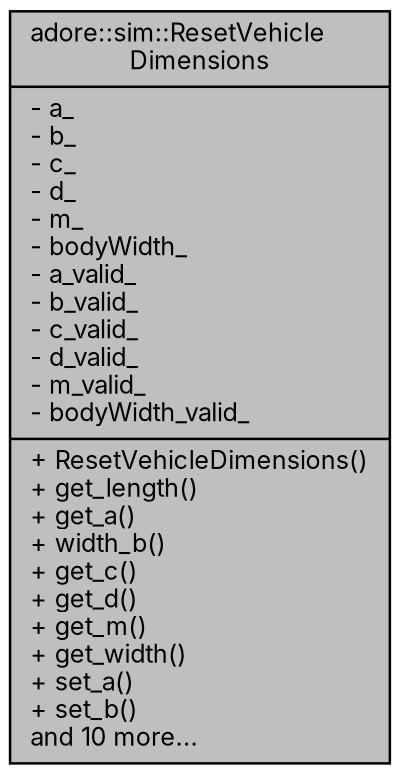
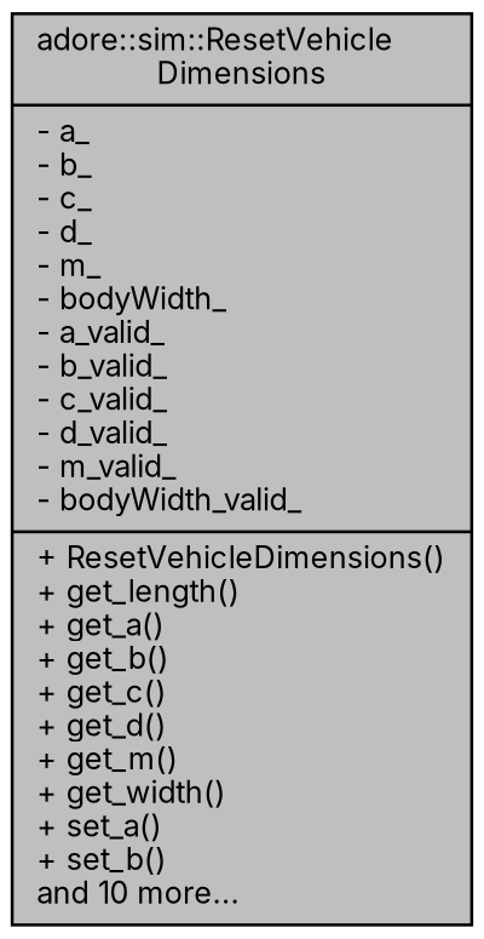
  digraph {
    fontname=Inter
-   n1 [color=black fillcolor=grey75 fontcolor=black fontname=Inter fontsize=10 height=0.2 label="{adore::sim::ResetVehicle\lDimensions\n|- a_\l- b_\l- c_\l- d_\l- m_\l- bodyWidth_\l- a_valid_\l- b_valid_\l- c_valid_\l- d_valid_\l- m_valid_\l- bodyWidth_valid_\l|+ ResetVehicleDimensions()\l+ get_length()\l+ get_a()\l+ width_b()\l+ get_c()\l+ get_d()\l+ get_m()\l+ get_width()\l+ set_a()\l+ set_b()\land 10 more...\l}" shape=record style=filled width=0.4]
+   n1 [color=black fillcolor=grey75 fontcolor=black fontname=Inter fontsize=10 height=0.2 label="{adore::sim::ResetVehicle\lDimensions\n|- a_\l- b_\l- c_\l- d_\l- m_\l- bodyWidth_\l- a_valid_\l- b_valid_\l- c_valid_\l- d_valid_\l- m_valid_\l- bodyWidth_valid_\l|+ ResetVehicleDimensions()\l+ get_length()\l+ get_a()\l+ get_b()\l+ get_c()\l+ get_d()\l+ get_m()\l+ get_width()\l+ set_a()\l+ set_b()\land 10 more...\l}" shape=record style=filled width=0.4]
  }
